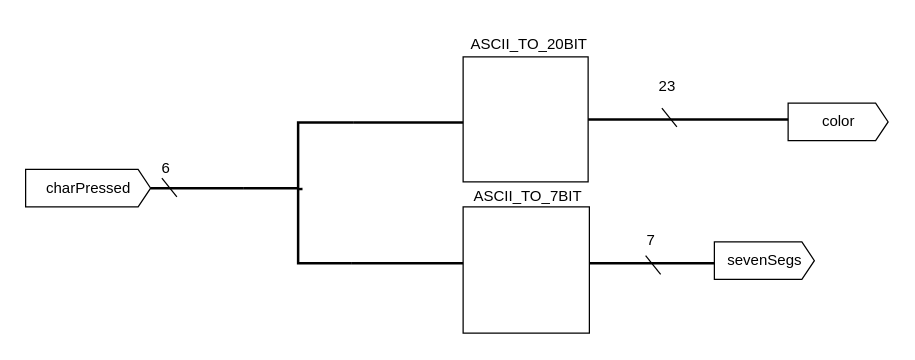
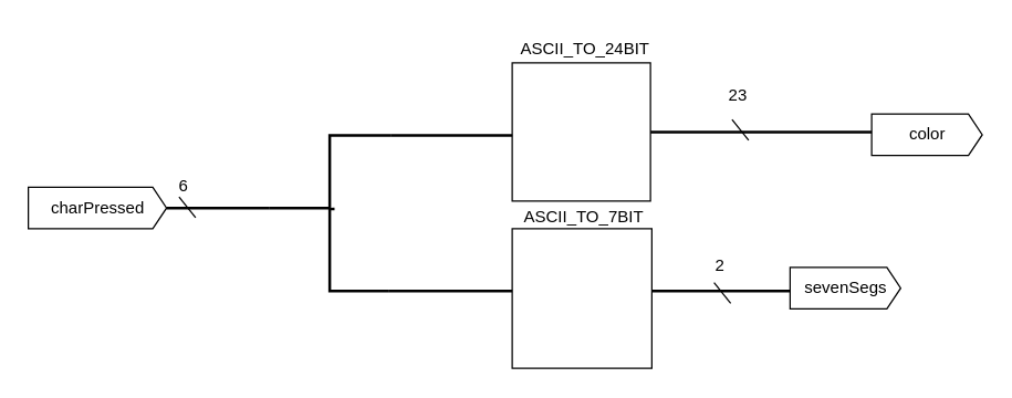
  <mxCell id="0" />
  <mxCell id="1" parent="0" />
  <mxCell id="2" value="charPressed" style="html=1;shadow=0;dashed=0;align=center;verticalAlign=middle;shape=mxgraph.arrows2.arrow;dy=0;dx=10;notch=0;" parent="1" vertex="1"><mxGeometry x="20" y="135" width="100" height="30" as="geometry" /></mxCell>
  <mxCell id="3" style="edgeStyle=elbowEdgeStyle;rounded=0;orthogonalLoop=1;jettySize=auto;html=1;exitX=0;exitY=0;exitDx=45;exitDy=30;exitPerimeter=0;strokeColor=default;strokeWidth=1;startArrow=none;startFill=0;" parent="1" source="12" target="12" edge="1"><mxGeometry relative="1" as="geometry" /></mxCell>
  <mxCell id="4" value="6" style="text;html=1;align=center;verticalAlign=middle;resizable=0;points=[];autosize=1;strokeColor=none;fillColor=none;" parent="1" vertex="1"><mxGeometry x="119" y="120" width="26" height="27" as="geometry" /></mxCell>
  <mxCell id="5" value="" style="line;strokeWidth=2;html=1;" parent="1" vertex="1"><mxGeometry x="120" y="145" width="74" height="10" as="geometry" /></mxCell>
  <mxCell id="6" value="" style="endArrow=none;html=1;rounded=0;strokeWidth=1;" parent="1" edge="1"><mxGeometry width="50" height="50" relative="1" as="geometry"><mxPoint x="141" y="157" as="sourcePoint" /><mxPoint x="129" y="142" as="targetPoint" /></mxGeometry></mxCell>
  <mxCell id="7" style="edgeStyle=orthogonalEdgeStyle;rounded=0;orthogonalLoop=1;jettySize=auto;html=1;exitX=0;exitY=0.5;exitDx=0;exitDy=0;exitPerimeter=0;entryX=1;entryY=0.5;entryDx=0;entryDy=0;entryPerimeter=0;strokeWidth=2;endArrow=none;endFill=0;" parent="1" source="8" target="5" edge="1"><mxGeometry relative="1" as="geometry" /></mxCell>
  <mxCell id="8" value="" style="line;strokeWidth=2;html=1;" parent="1" vertex="1"><mxGeometry x="282" y="92.5" width="147" height="10" as="geometry" /></mxCell>
  <mxCell id="9" value="" style="line;strokeWidth=2;html=1;" parent="1" vertex="1"><mxGeometry x="281" y="205" width="147" height="10" as="geometry" /></mxCell>
  <mxCell id="10" value="" style="whiteSpace=wrap;html=1;aspect=fixed;" parent="1" vertex="1"><mxGeometry x="370" y="45" width="100" height="100" as="geometry" /></mxCell>
  <mxCell id="11" value="" style="line;strokeWidth=2;html=1;" parent="1" vertex="1"><mxGeometry x="469" y="205" width="115" height="10" as="geometry" /></mxCell>
  <mxCell id="12" value="sevenSegs" style="html=1;shadow=0;dashed=0;align=center;verticalAlign=middle;shape=mxgraph.arrows2.arrow;dy=0;dx=10;notch=0;" parent="1" vertex="1"><mxGeometry x="571" y="193" width="80" height="30" as="geometry" /></mxCell>
  <mxCell id="13" value="" style="line;strokeWidth=2;html=1;" parent="1" vertex="1"><mxGeometry x="470" y="90" width="161" height="10" as="geometry" /></mxCell>
  <mxCell id="14" value="" style="whiteSpace=wrap;html=1;aspect=fixed;" parent="1" vertex="1"><mxGeometry x="370" y="165" width="101" height="101" as="geometry" /></mxCell>
  <mxCell id="15" value="color" style="html=1;shadow=0;dashed=0;align=center;verticalAlign=middle;shape=mxgraph.arrows2.arrow;dy=0;dx=10;notch=0;" parent="1" vertex="1"><mxGeometry x="630" y="82" width="80" height="30" as="geometry" /></mxCell>
  <mxCell id="16" value="" style="edgeStyle=orthogonalEdgeStyle;rounded=0;orthogonalLoop=1;jettySize=auto;html=1;exitX=0;exitY=0.5;exitDx=0;exitDy=0;exitPerimeter=0;entryX=1;entryY=0.5;entryDx=0;entryDy=0;entryPerimeter=0;endArrow=none;endFill=0;strokeWidth=2;" parent="1" source="9" target="17" edge="1"><mxGeometry relative="1" as="geometry"><mxPoint x="281" y="210" as="sourcePoint" /><mxPoint x="194" y="150" as="targetPoint" /><Array as="points"><mxPoint x="238" y="210" /><mxPoint x="238" y="150" /></Array></mxGeometry></mxCell>
  <mxCell id="17" value="" style="shape=image;html=1;verticalAlign=top;verticalLabelPosition=bottom;labelBackgroundColor=#ffffff;imageAspect=0;aspect=fixed;image=https://cdn4.iconfinder.com/data/icons/essential-app-2/16/record-round-circle-dot-128.png" parent="1" vertex="1"><mxGeometry x="234" y="147" width="7.5" height="7.5" as="geometry" /></mxCell>
  <mxCell id="18" value="23" style="text;html=1;align=center;verticalAlign=middle;resizable=0;points=[];autosize=1;strokeColor=none;fillColor=none;" parent="1" vertex="1"><mxGeometry x="517" y="55" width="32" height="27" as="geometry" /></mxCell>
- <mxCell id="19" value="7" style="text;html=1;align=center;verticalAlign=middle;resizable=0;points=[];autosize=1;strokeColor=none;fillColor=none;" parent="1" vertex="1"><mxGeometry x="507" y="178" width="26" height="27" as="geometry" /></mxCell>
+ <mxCell id="19" value="2" style="text;html=1;align=center;verticalAlign=middle;resizable=0;points=[];autosize=1;strokeColor=none;fillColor=none;" parent="1" vertex="1"><mxGeometry x="507" y="178" width="26" height="27" as="geometry" /></mxCell>
  <mxCell id="20" value="" style="endArrow=none;html=1;rounded=0;strokeWidth=1;" parent="1" edge="1"><mxGeometry width="50" height="50" relative="1" as="geometry"><mxPoint x="528" y="219" as="sourcePoint" /><mxPoint x="516" y="204" as="targetPoint" /></mxGeometry></mxCell>
  <mxCell id="21" value="" style="endArrow=none;html=1;rounded=0;strokeWidth=1;" parent="1" edge="1"><mxGeometry width="50" height="50" relative="1" as="geometry"><mxPoint x="541" y="101" as="sourcePoint" /><mxPoint x="529" y="86" as="targetPoint" /></mxGeometry></mxCell>
- <mxCell id="22" value="ASCII_TO_20BIT" style="text;html=1;strokeColor=none;fillColor=none;align=center;verticalAlign=middle;whiteSpace=wrap;rounded=0;" parent="1" vertex="1"><mxGeometry x="393" y="20" width="60" height="30" as="geometry" /></mxCell>
+ <mxCell id="22" value="ASCII_TO_24BIT" style="text;html=1;strokeColor=none;fillColor=none;align=center;verticalAlign=middle;whiteSpace=wrap;rounded=0;" parent="1" vertex="1"><mxGeometry x="393" y="20" width="60" height="30" as="geometry" /></mxCell>
  <mxCell id="23" value="ASCII_TO_7BIT" style="text;html=1;strokeColor=none;fillColor=none;align=center;verticalAlign=middle;whiteSpace=wrap;rounded=0;" parent="1" vertex="1"><mxGeometry x="392" y="142" width="60" height="30" as="geometry" /></mxCell>
